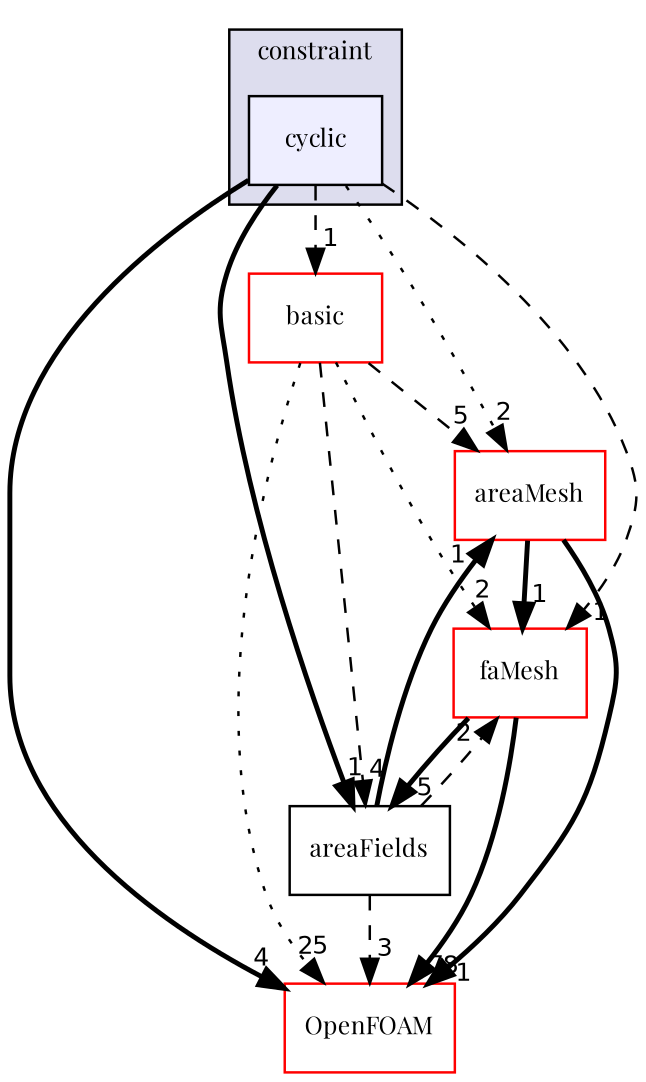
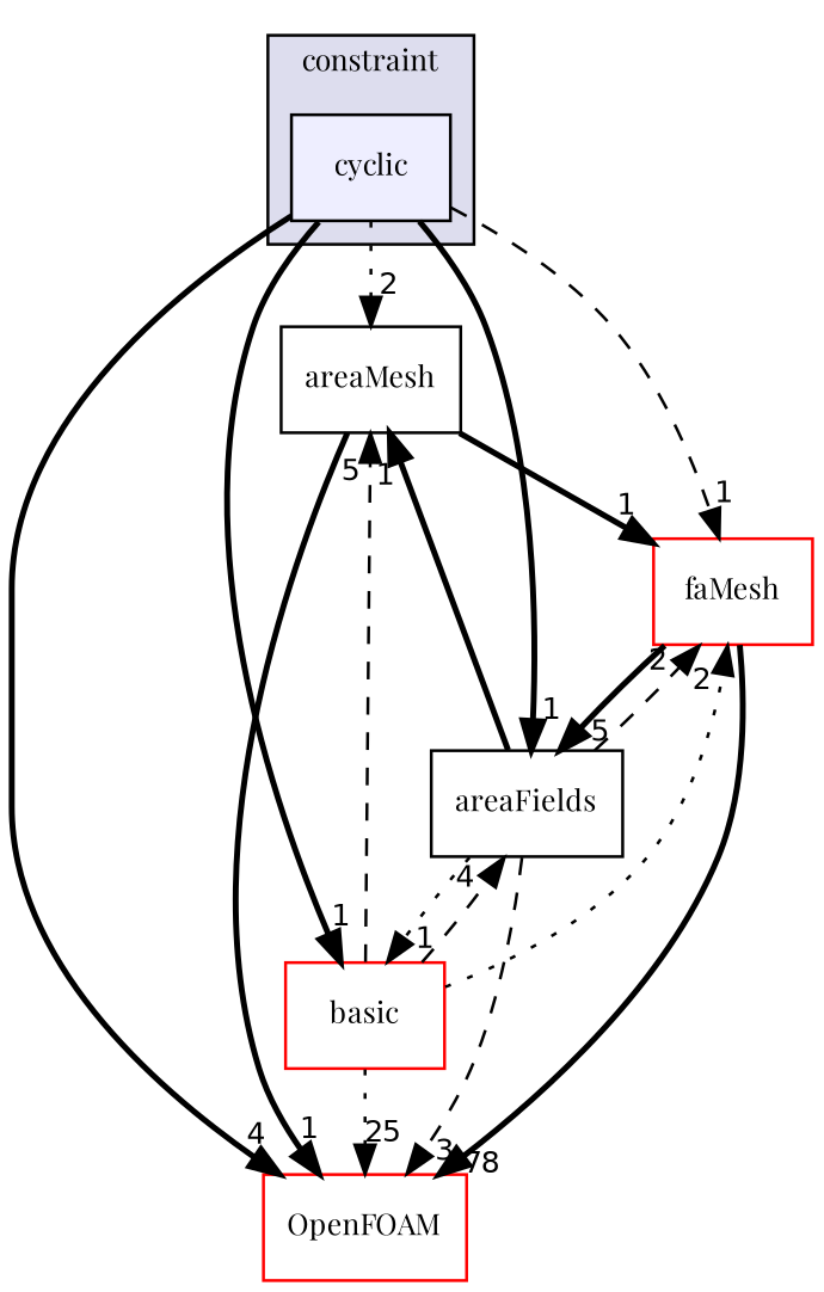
  digraph {
    compound=true
    fontname="Playfair Display"
    node [fontname="Playfair Display" fontsize=10 shape=box]
    edge [fontname="Playfair Display" headlabel=1 labeldistance=1.5 labelfontname=Helvetica labelfontsize=10 style=bold]
    n1 [fillcolor="#eeeeff" label=cyclic pencolor=black style=filled]
-   n2 [label=areaMesh color=red]
+   n2 [label=areaMesh]
    n3 [color=red label=basic]
    n4 [label=areaFields]
    n5 [color=red label=OpenFOAM]
    n6 [color=red label=faMesh]
    subgraph cluster_1 {
      bgcolor="#ddddee"
      fontsize=10
      label=constraint
      pencolor=black
      n1
    }
    n1 -> n2 [headlabel=2 style=dotted]
-   n1 -> n3 [style=dashed]
+   n1 -> n3
    n1 -> n4
    n1 -> n5 [headlabel=4]
    n1 -> n6 [style=dashed]
    n2 -> n5
    n2 -> n6
    n3 -> n2 [headlabel=5 style=dashed]
    n3 -> n4 [headlabel=4 style=dashed]
    n3 -> n5 [headlabel=25 style=dotted]
    n3 -> n6 [headlabel=2 style=dotted]
    n4 -> n2
+   n4 -> n3 [style=dotted]
    n4 -> n5 [headlabel=3 style=dashed]
    n4 -> n6 [headlabel=2 style=dashed]
    n6 -> n4 [headlabel=5]
    n6 -> n5 [headlabel=78]
  }
